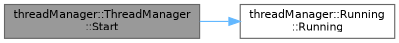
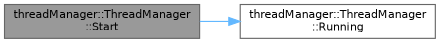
  digraph {
    rankdir=LR
    node [fontname=Helvetica fontsize=10 shape=box style=filled]
    n1 [color=gray40 fillcolor=grey60 fontcolor=black height=0.2 label="threadManager::ThreadManager\l::Start" width=0.4]
-   n2 [color=grey40 fillcolor=white height=0.2 label="threadManager::Running\l::Running" width=0.4]
+   n2 [color=grey40 fillcolor=white height=0.2 label="threadManager::ThreadManager\l::Running" width=0.4]
    n1 -> n2 [color=steelblue1 fontname=Helvetica fontsize=10 labelfontname=Helvetica labelfontsize=10 style=solid]
  }
